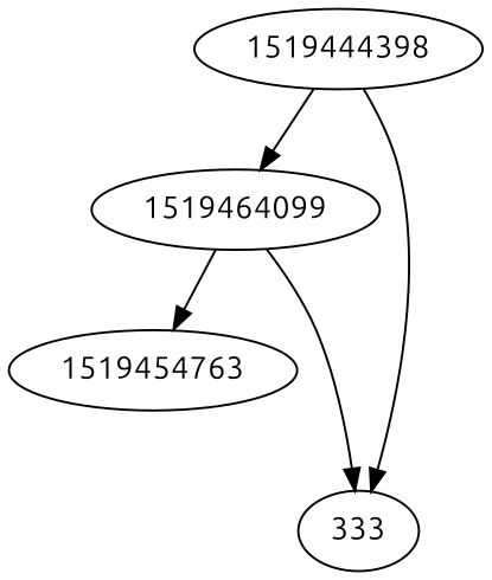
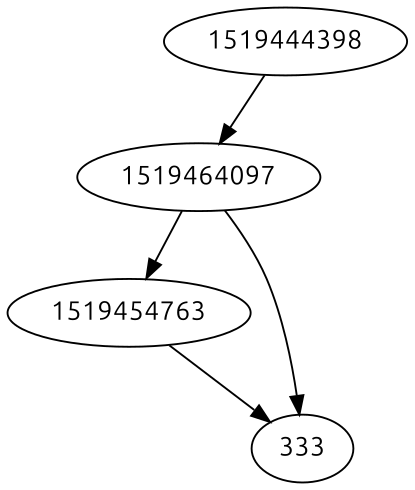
  strict digraph {
    fontname=Ubuntu
    node [fontname=Ubuntu]
    edge [fontname=Ubuntu]
    n1 [label=1519454763]
-   1519464099
+   1519464099 [label=1519464097]
    n3 [label=333]
    1519444398
    1519464099 -> n1
    1519464099 -> n3
    1519444398 -> 1519464099
-   1519444398 -> n3
+   n1 -> n3
  }
